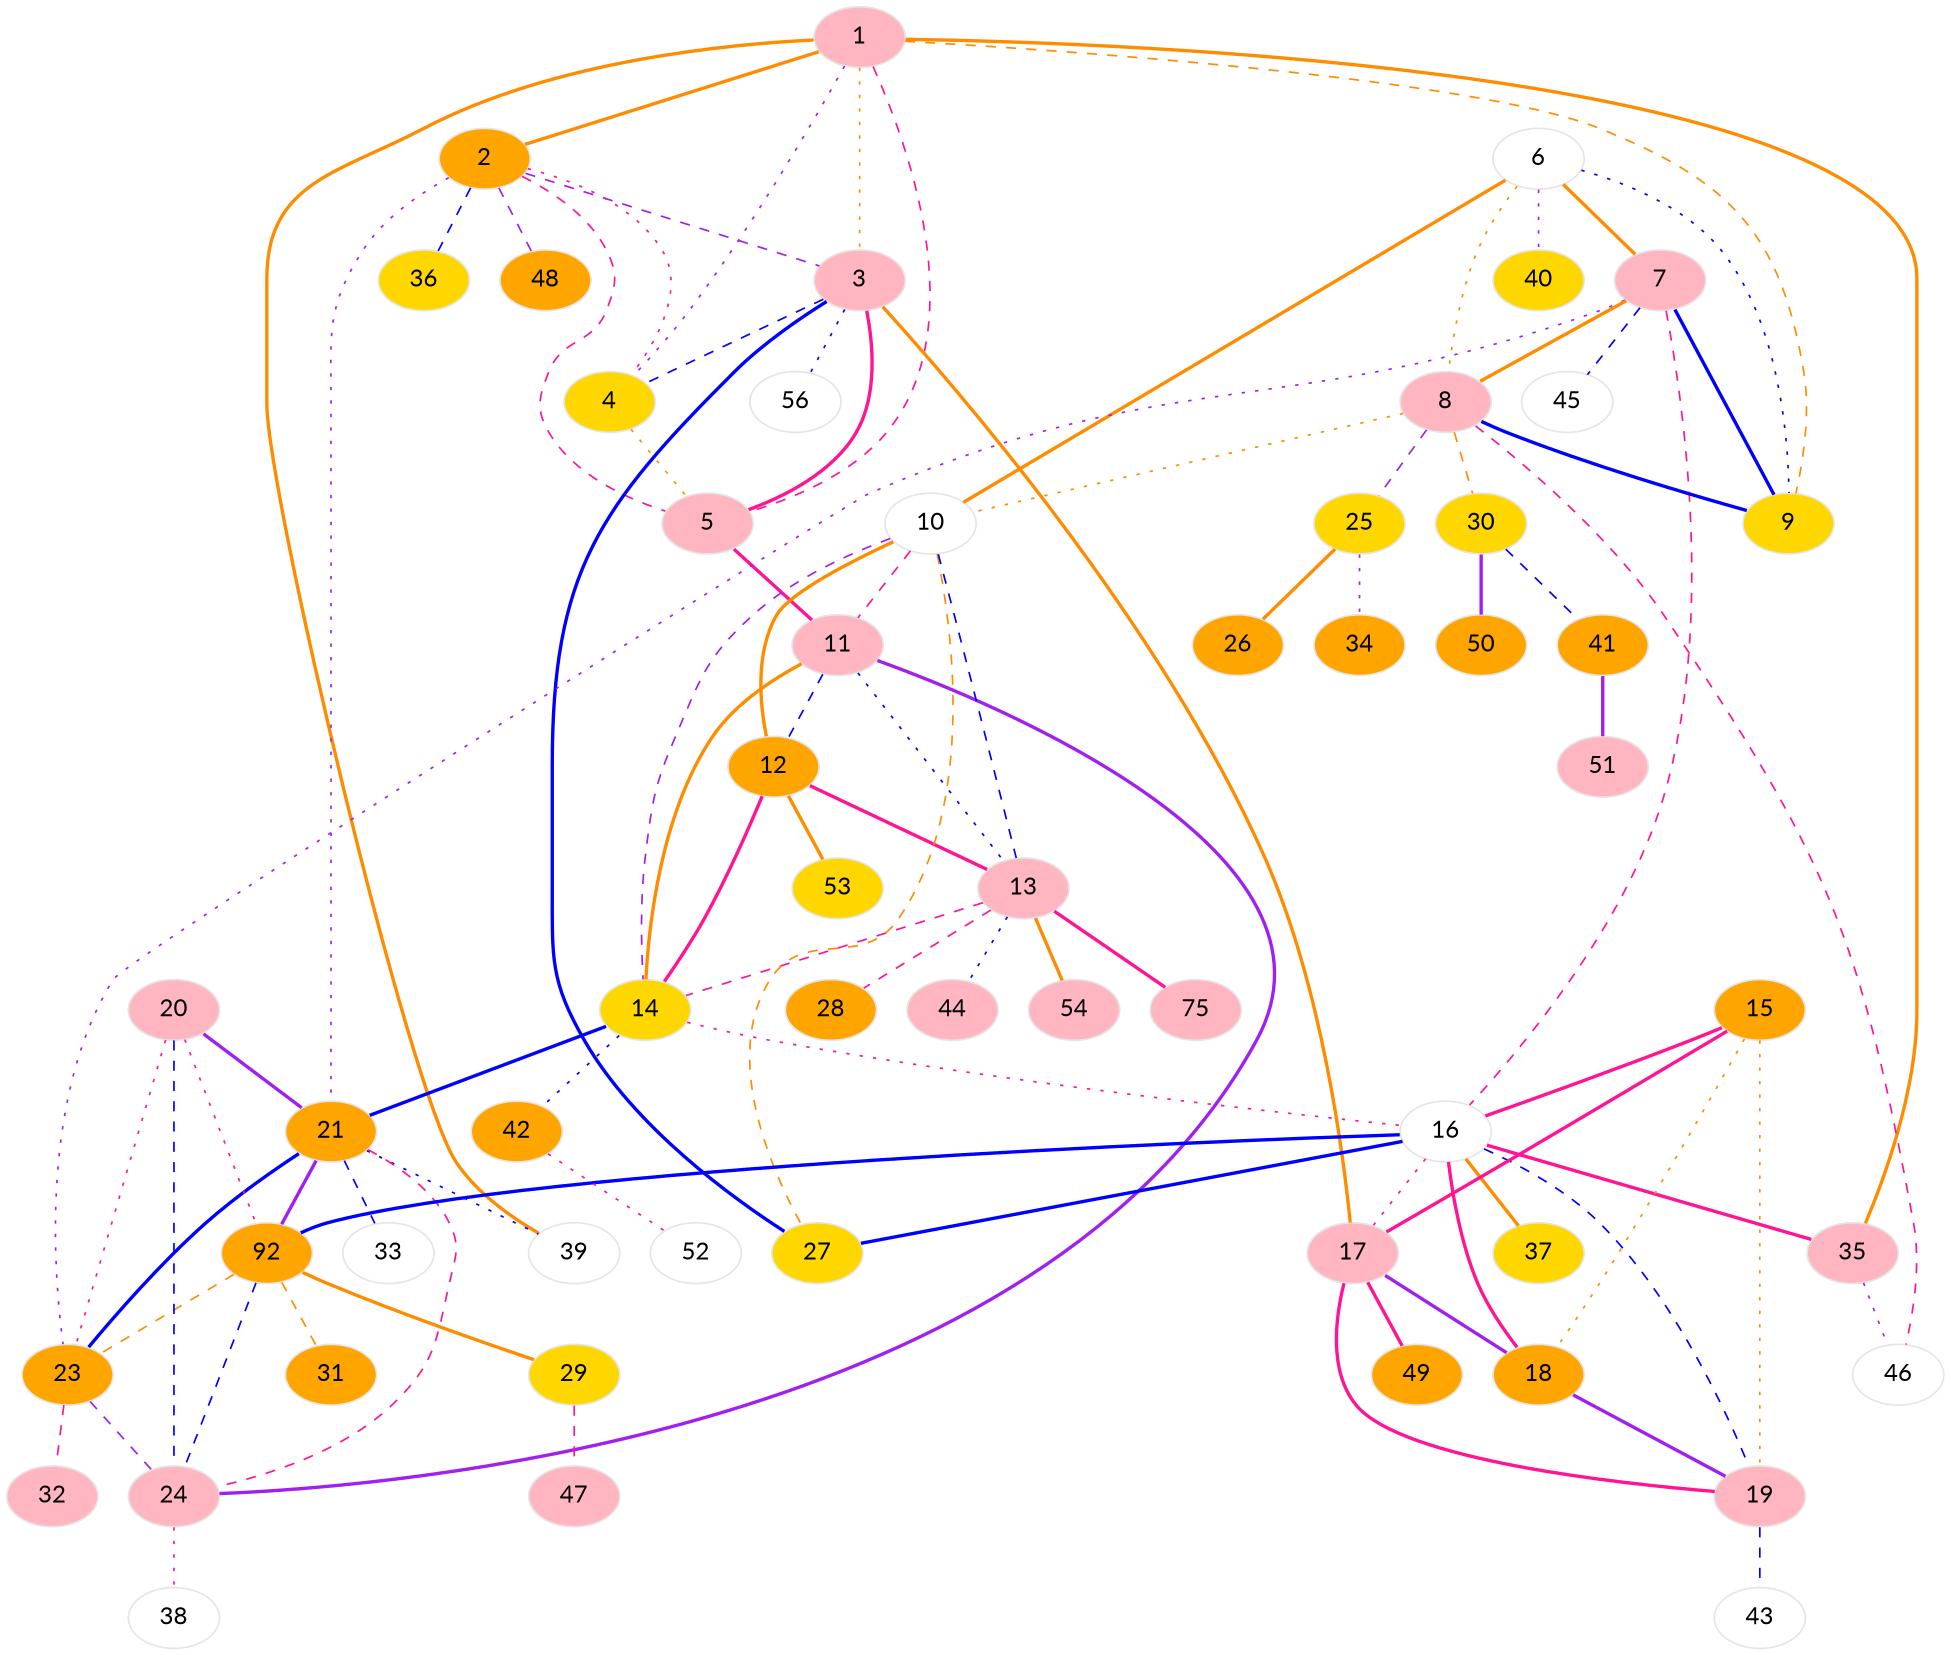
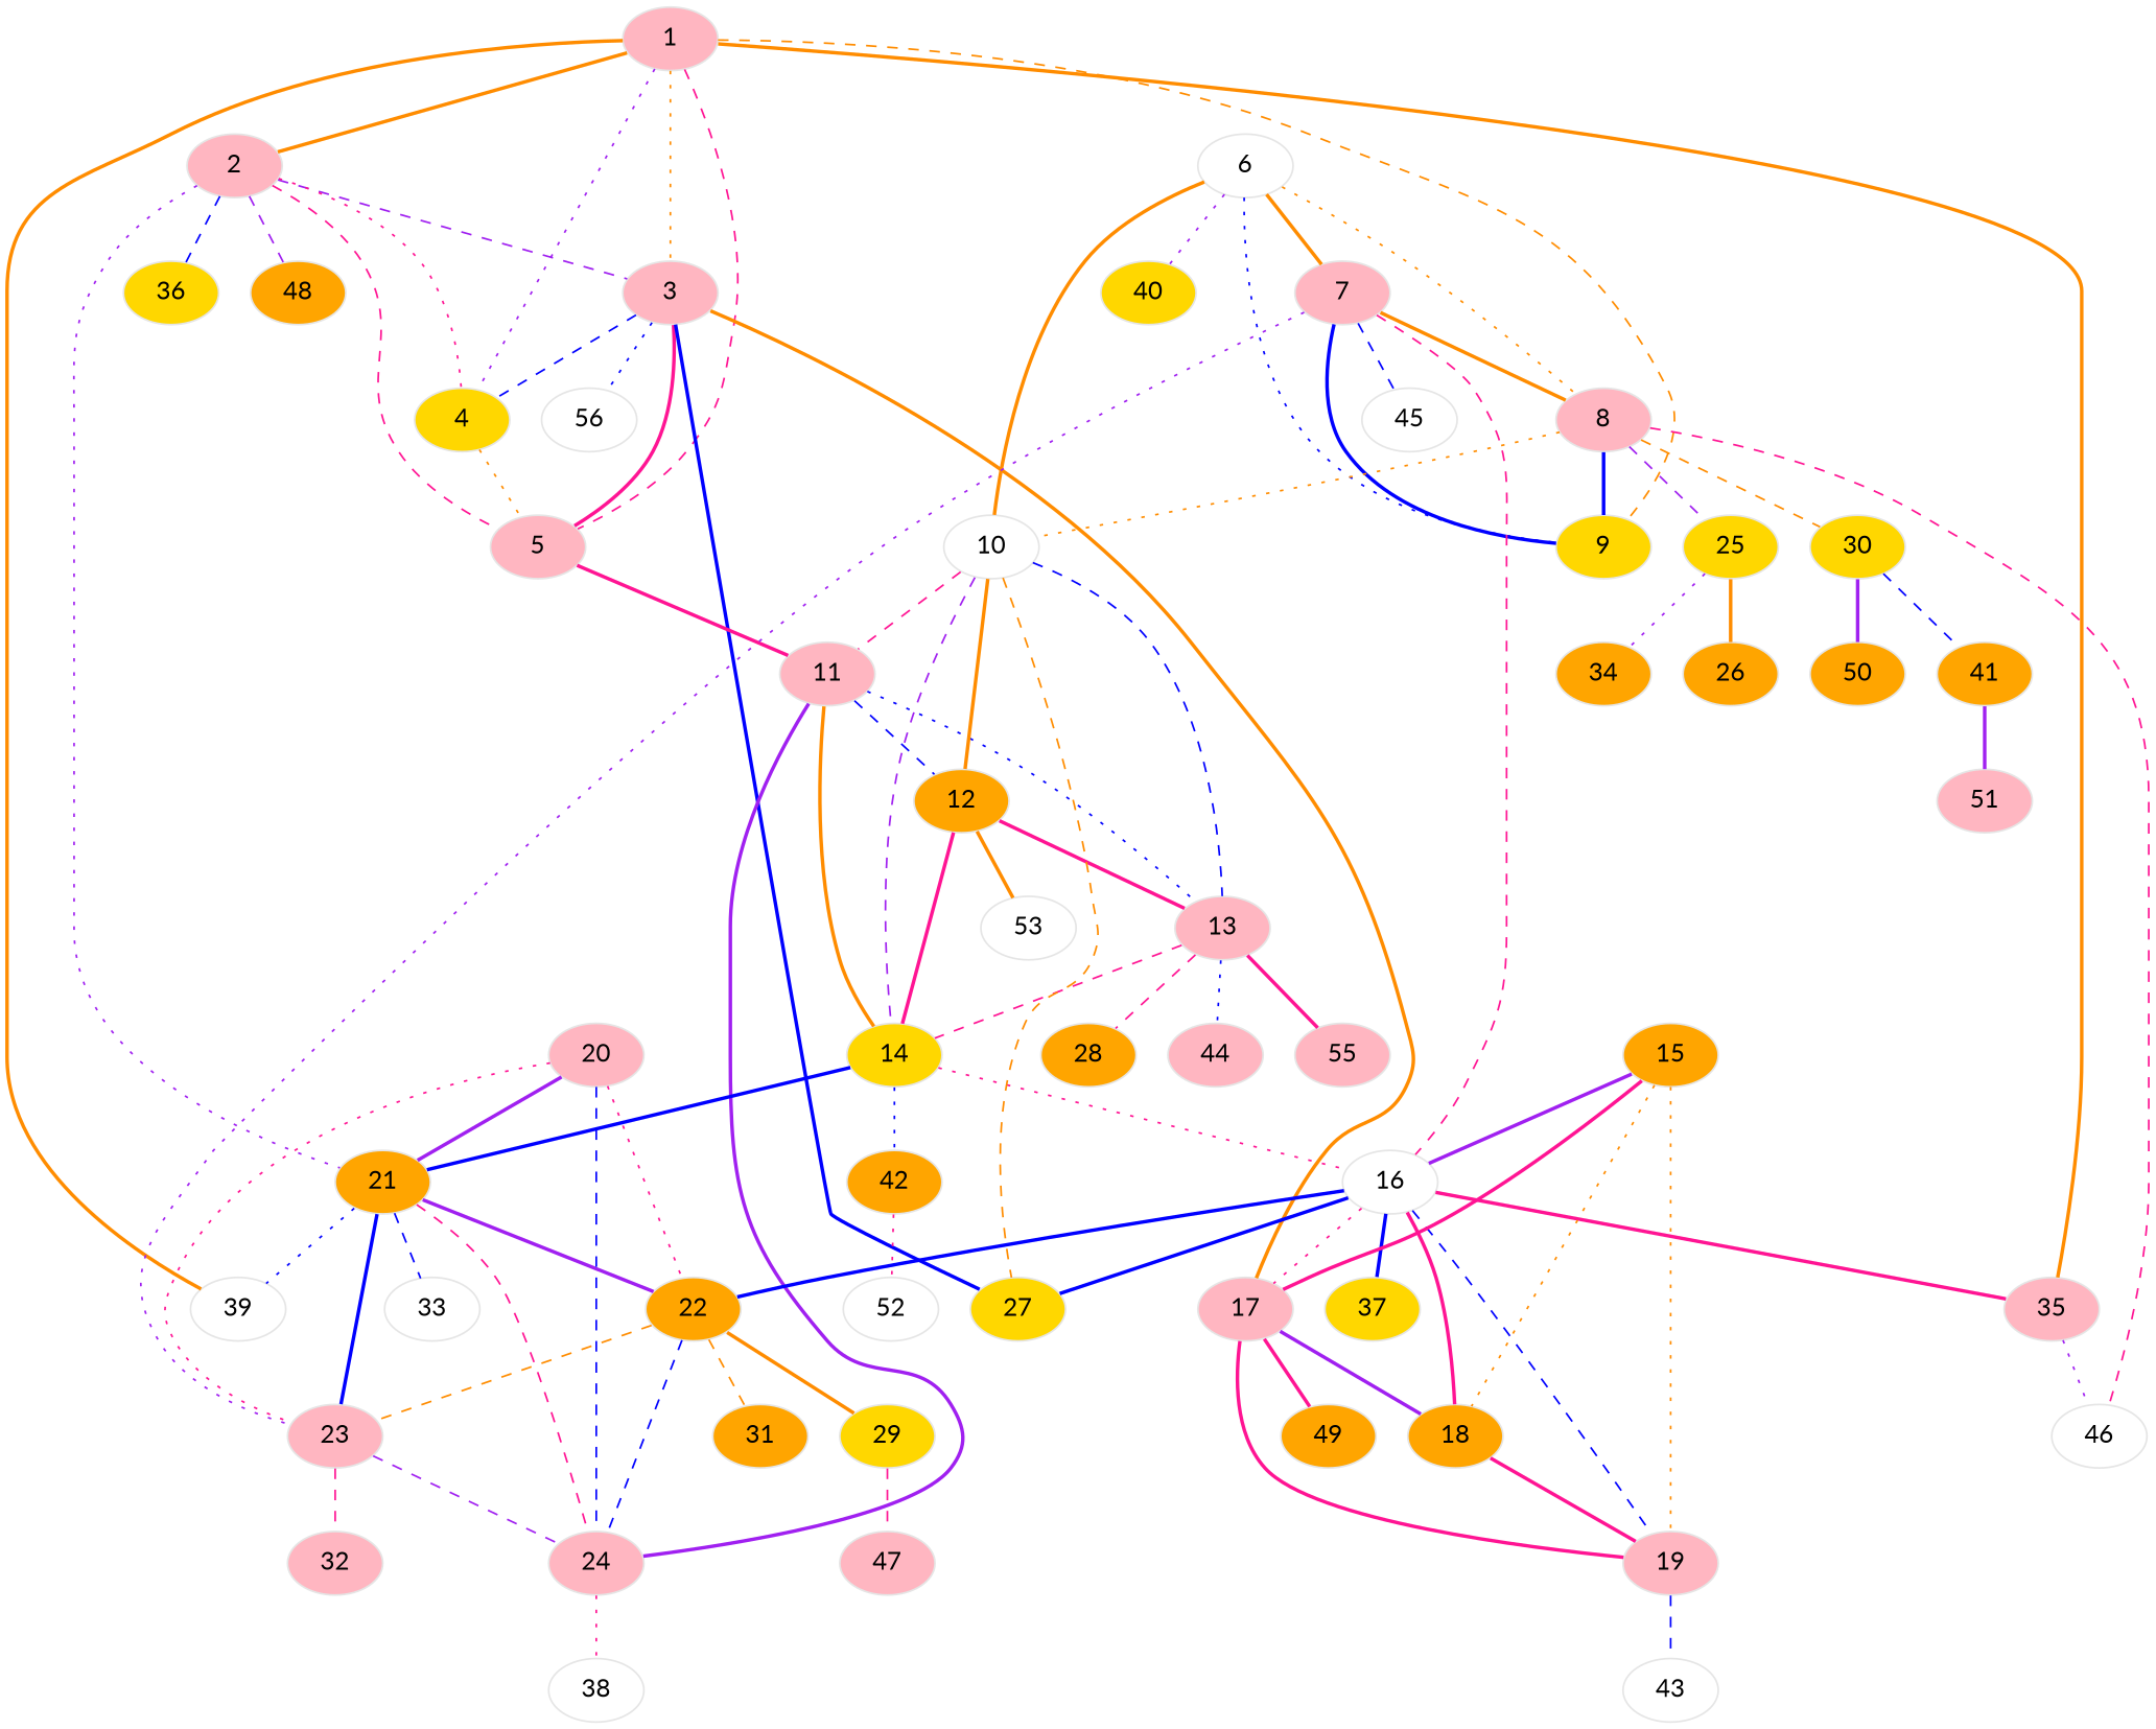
  graph {
    fontname=Lato
    node [color=gray90 fillcolor=lightpink fontname=Lato style=filled]
    edge [color=deeppink fontname=Lato style=bold weight=1.0]
    1
-   2 [fillcolor=orange]
+   2
    3
    4 [fillcolor=gold]
    5
    9 [fillcolor=gold]
    35
    39 [fillcolor=white]
    21 [fillcolor=orange]
    36 [fillcolor=gold]
    48 [fillcolor=orange]
    17
    27 [fillcolor=gold]
    56 [fillcolor=white]
    11
    46 [fillcolor=white]
-   23 [fillcolor=orange]
+   23
    24
-   22 [fillcolor=orange label=92]
+   22 [fillcolor=orange]
    33 [fillcolor=white]
    18 [fillcolor=orange]
    19
    49 [fillcolor=orange]
    12 [fillcolor=orange]
    13
    14 [fillcolor=gold]
    6 [fillcolor=white]
    7
    8
    10 [fillcolor=white]
    40 [fillcolor=gold]
    16 [fillcolor=white]
    45 [fillcolor=white]
    25 [fillcolor=gold]
    30 [fillcolor=gold]
    37 [fillcolor=gold]
    32
    26 [fillcolor=orange]
    34 [fillcolor=orange]
    41 [fillcolor=orange]
    50 [fillcolor=orange]
-   53 [fillcolor=gold]
+   53 [fillcolor=white]
    28 [fillcolor=orange]
    44
-   54
-   55 [label=75]
+   55
    42 [fillcolor=orange]
    38 [fillcolor=white]
    52 [fillcolor=white]
    15 [fillcolor=orange]
    43 [fillcolor=white]
    29 [fillcolor=gold]
    31 [fillcolor=orange]
    20
    47
    51
    1 -- 2 [color=darkorange]
    1 -- 3 [color=darkorange style=dotted]
    1 -- 4 [color=purple style=dotted]
    1 -- 5 [style=dashed]
    1 -- 9 [color=darkorange style=dashed]
    1 -- 35 [color=darkorange]
    1 -- 39 [color=darkorange]
    2 -- 3 [color=purple style=dashed]
    2 -- 4 [style=dotted]
    2 -- 5 [style=dashed]
    2 -- 21 [color=purple style=dotted]
    2 -- 36 [color=blue style=dashed weight=4.0]
    2 -- 48 [color=purple style=dashed]
    3 -- 4 [color=blue style=dashed]
    3 -- 5
    3 -- 17 [color=darkorange]
    3 -- 27 [color=blue]
    3 -- 56 [color=blue style=dotted]
    4 -- 5 [color=darkorange style=dotted weight=2.0]
    5 -- 11
    35 -- 46 [color=purple style=dotted]
    21 -- 39 [color=blue style=dotted weight=3.0]
    21 -- 23 [color=blue]
    21 -- 24 [style=dashed]
    21 -- 22 [color=purple]
    21 -- 33 [color=blue style=dashed]
    17 -- 18 [color=purple]
    17 -- 19
    17 -- 49
    11 -- 24 [color=purple]
    11 -- 12 [color=blue style=dashed]
    11 -- 13 [color=blue style=dotted]
    11 -- 14 [color=darkorange]
    23 -- 24 [color=purple style=dashed]
    23 -- 32 [style=dashed]
    24 -- 38 [style=dotted]
    22 -- 23 [color=darkorange style=dashed]
    22 -- 24 [color=blue style=dashed]
    22 -- 29 [color=darkorange]
    22 -- 31 [color=darkorange style=dashed]
-   18 -- 19 [color=purple]
+   18 -- 19
    19 -- 43 [color=blue style=dashed]
    12 -- 13
    12 -- 14
    12 -- 53 [color=darkorange]
    13 -- 14 [style=dashed]
    13 -- 28 [style=dashed]
    13 -- 44 [color=blue style=dotted]
-   13 -- 54 [color=darkorange]
    13 -- 55
    14 -- 21 [color=blue]
    14 -- 16 [style=dotted weight=4.0]
    14 -- 42 [color=blue style=dotted]
    6 -- 9 [color=blue style=dotted weight=2.0]
    6 -- 7 [color=darkorange weight=2.0]
    6 -- 8 [color=darkorange style=dotted weight=2.0]
    6 -- 10 [color=darkorange]
    6 -- 40 [color=purple style=dotted weight=2.0]
    7 -- 9 [color=blue]
    7 -- 23 [color=purple style=dotted]
    7 -- 8 [color=darkorange]
    7 -- 16 [style=dashed]
    7 -- 45 [color=blue style=dashed]
    8 -- 9 [color=blue]
    8 -- 46 [style=dashed]
    8 -- 10 [color=darkorange style=dotted]
    8 -- 25 [color=purple style=dashed]
    8 -- 30 [color=darkorange style=dashed]
    10 -- 27 [color=darkorange style=dashed]
    10 -- 11 [style=dashed]
    10 -- 12 [color=darkorange]
    10 -- 13 [color=blue style=dashed]
    10 -- 14 [color=purple style=dashed]
    16 -- 35
    16 -- 17 [style=dotted]
    16 -- 27 [color=blue]
    16 -- 22 [color=blue]
    16 -- 18
    16 -- 19 [color=blue style=dashed]
-   16 -- 37 [color=darkorange]
+   16 -- 37 [color=blue]
    25 -- 26 [color=darkorange]
    25 -- 34 [color=purple style=dotted weight=2.0]
    30 -- 41 [color=blue style=dashed]
    30 -- 50 [color=purple]
    41 -- 51 [color=purple]
    42 -- 52 [style=dotted]
    15 -- 17
    15 -- 18 [color=darkorange style=dotted]
    15 -- 19 [color=darkorange style=dotted weight=4.0]
-   15 -- 16
+   15 -- 16 [color=purple]
    29 -- 47 [style=dashed weight=2.0]
    20 -- 21 [color=purple]
    20 -- 23 [style=dotted]
    20 -- 24 [color=blue style=dashed weight=4.0]
    20 -- 22 [style=dotted]
  }
